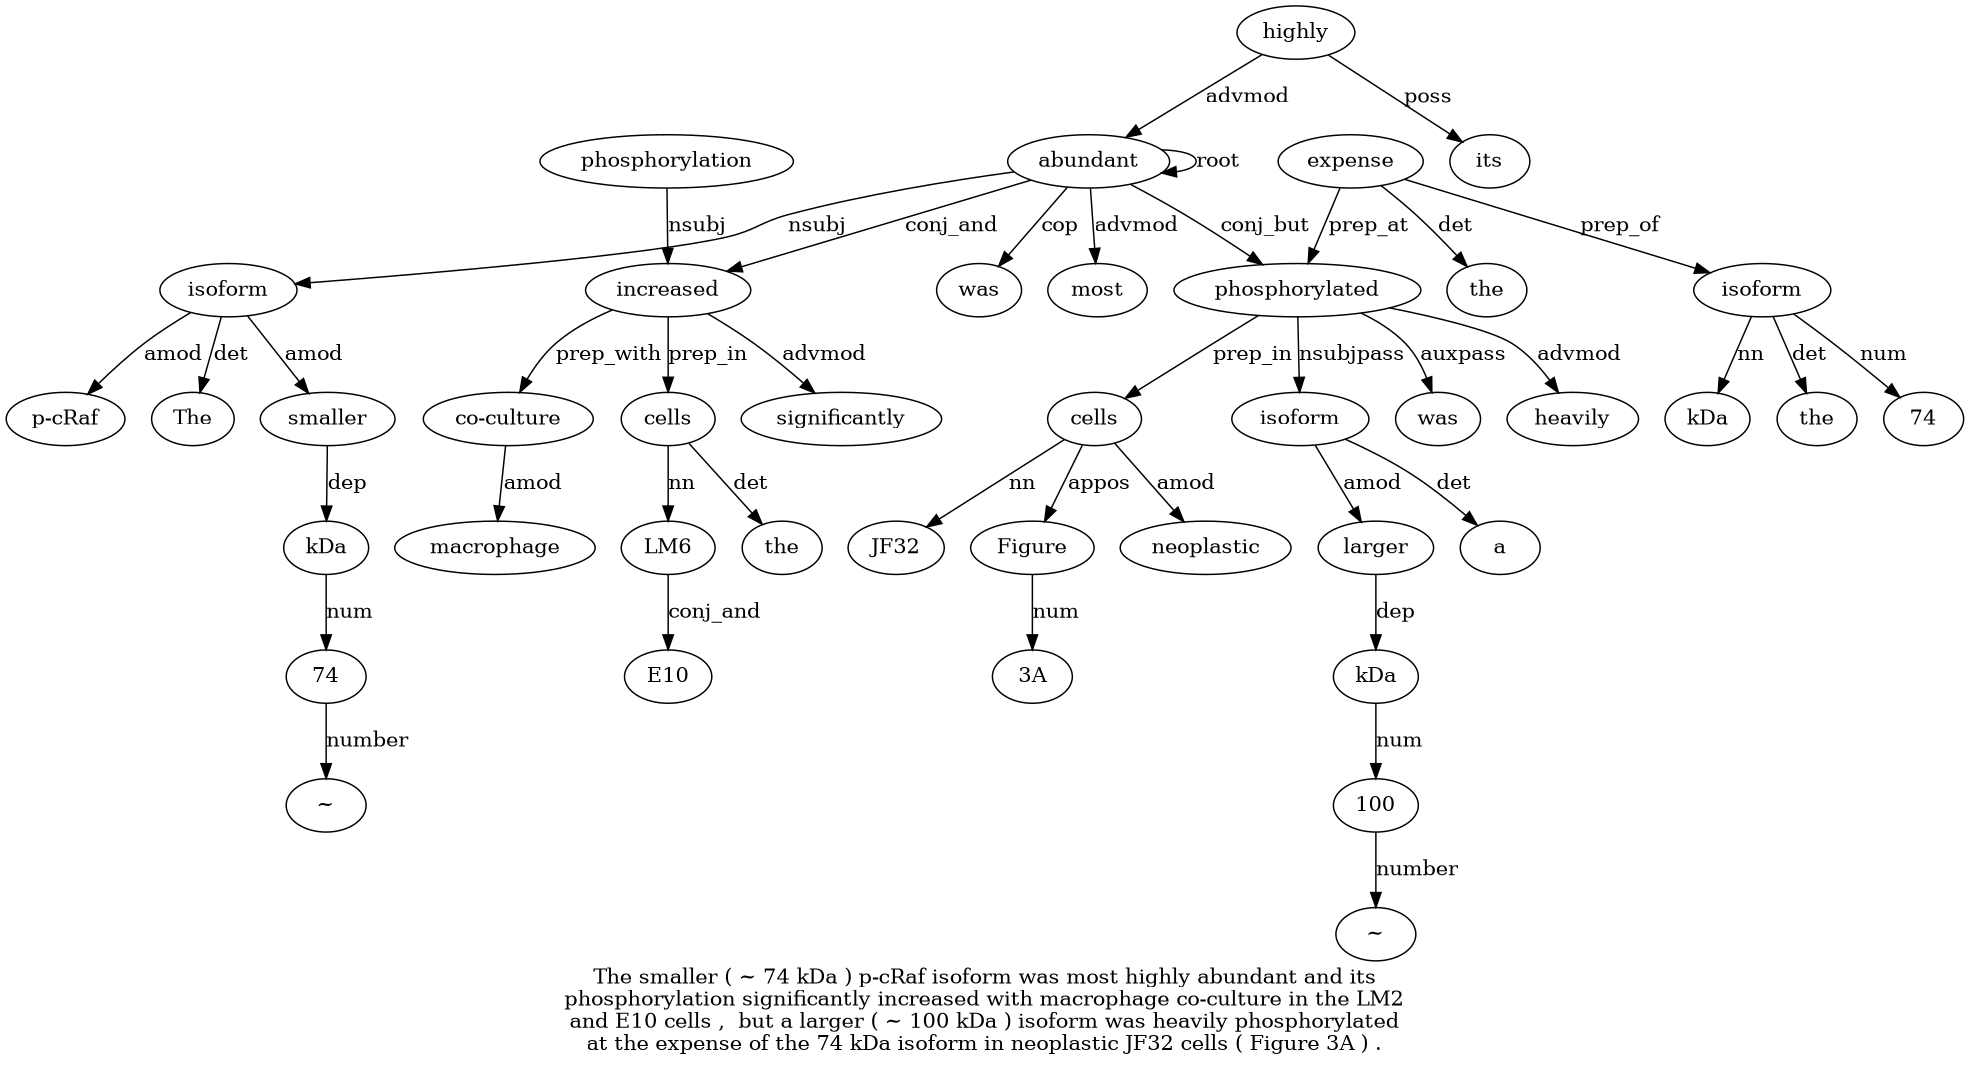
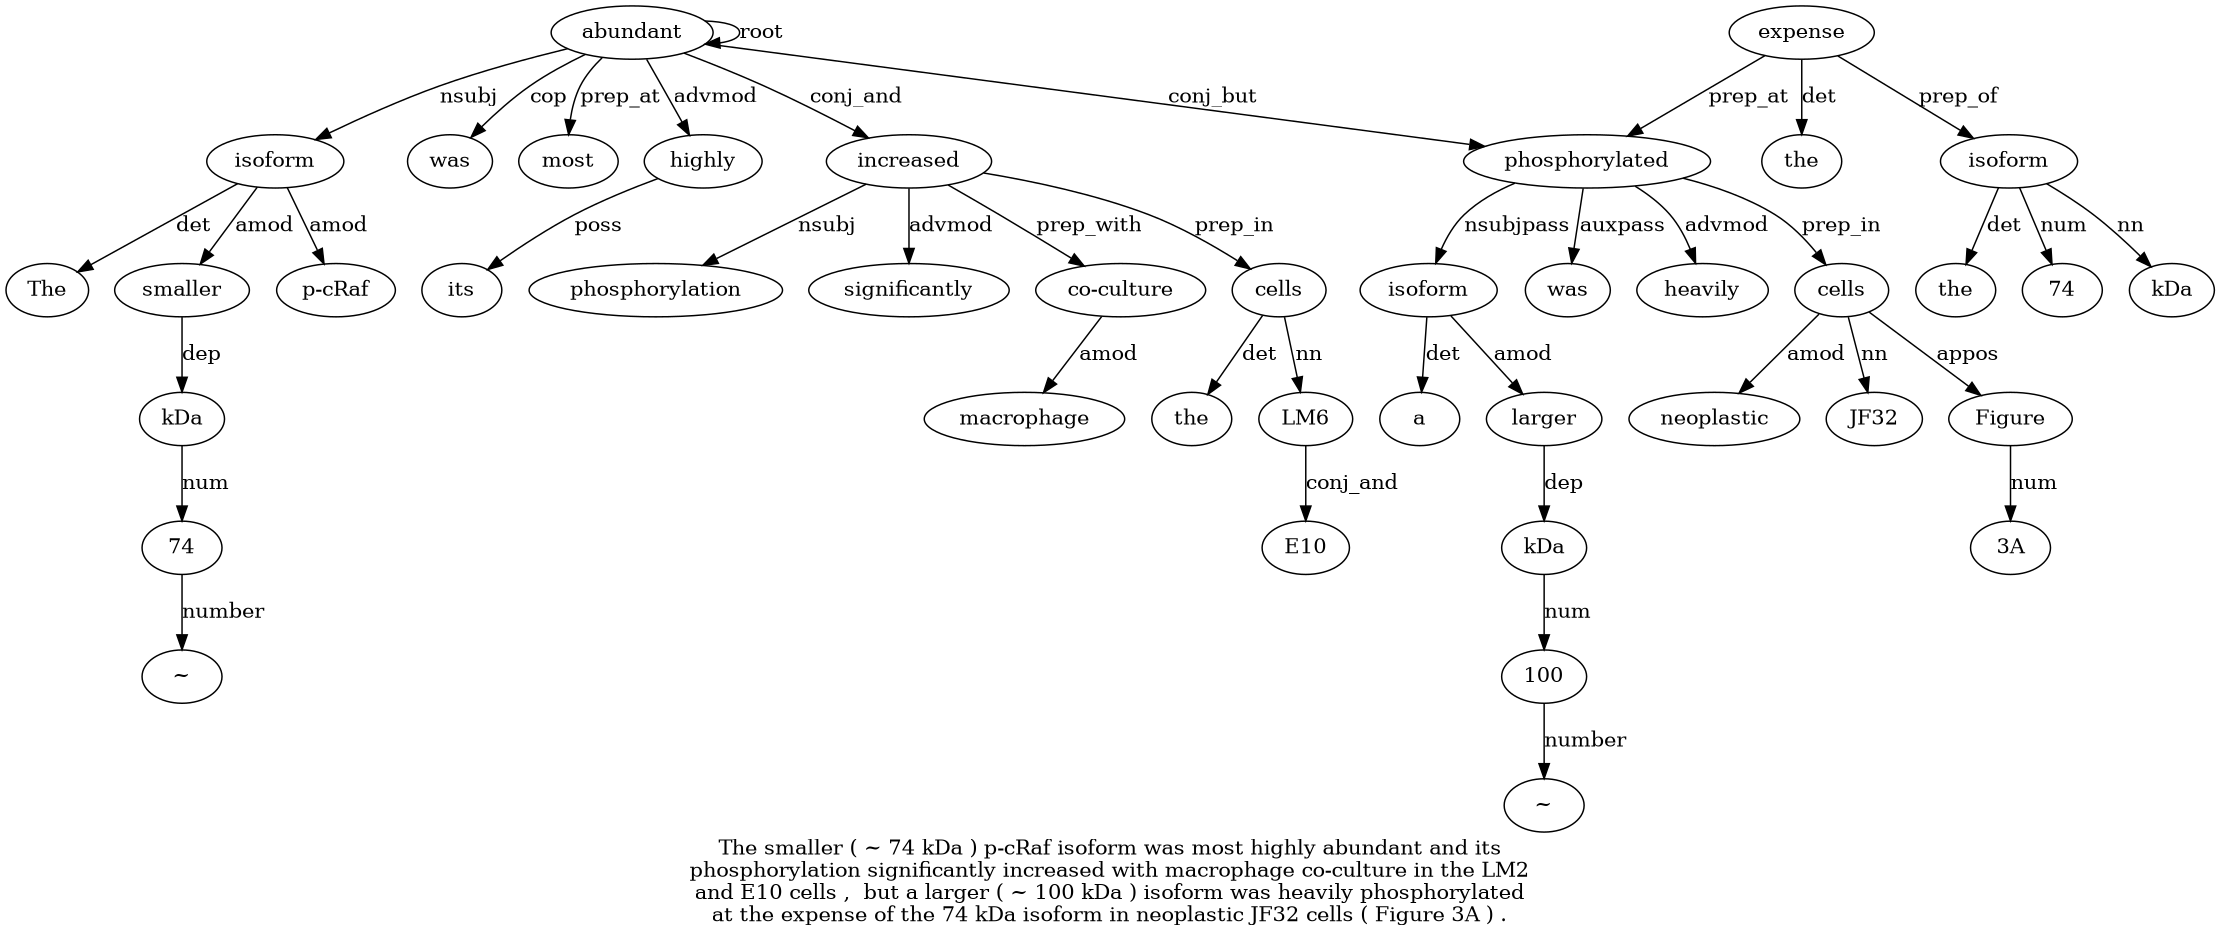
  digraph {
    label="The smaller ( ~ 74 kDa ) p-cRaf isoform was most highly abundant and its\nphosphorylation significantly increased with macrophage co-culture in the LM2\nand E10 cells ,  but a larger ( ~ 100 kDa ) isoform was heavily phosphorylated\nat the expense of the 74 kDa isoform in neoplastic JF32 cells ( Figure 3A ) ."
    node [fillcolor=white style=filled]
    n1 [label=isoform]
    n2 [label=The]
    n3 [label=smaller]
    n4 [label="p-cRaf"]
    n5 [label=kDa]
    n6 [label=74]
    n7 [label="~"]
    n8 [label=abundant]
    n9 [label=was]
    n10 [label=most]
    n11 [label=highly]
    n12 [label=increased]
    n13 [label=phosphorylated]
    n14 [label=its]
    n15 [label=phosphorylation]
    n16 [label=significantly]
    n17 [label="co-culture"]
    n18 [label=cells]
    n19 [label=isoform]
    n20 [label=was]
    n21 [label=heavily]
    n22 [label=cells]
    n23 [label=macrophage]
    n24 [label=the]
    n25 [label=LM6]
    n26 [label=E10]
    n27 [label=a]
    n28 [label=larger]
    n29 [label=kDa]
    n30 [label=100]
    n31 [label="~"]
    n32 [label=expense]
    n33 [label=the]
    n34 [label=isoform]
    n35 [label=neoplastic]
    n36 [label=JF32]
    n37 [label=Figure]
    n38 [label=the]
    n39 [label=74]
    n40 [label=kDa]
    n41 [label="3A"]
    n1 -> n2 [label=det]
    n1 -> n3 [label=amod]
    n1 -> n4 [label=amod]
    n3 -> n5 [label=dep]
    n5 -> n6 [label=num]
    n6 -> n7 [label=number]
    n8 -> n1 [label=nsubj]
    n8 -> n8 [label=root]
    n8 -> n9 [label=cop]
-   n8 -> n10 [label=advmod]
-   n11 -> n8 [label=advmod]
+   n8 -> n10 [label=prep_at]
+   n8 -> n11 [label=advmod]
    n8 -> n12 [label=conj_and]
    n8 -> n13 [label=conj_but]
    n11 -> n14 [label=poss]
-   n15 -> n12 [label=nsubj]
+   n12 -> n15 [label=nsubj]
    n12 -> n16 [label=advmod]
    n12 -> n17 [label=prep_with]
    n12 -> n18 [label=prep_in]
    n13 -> n19 [label=nsubjpass]
    n13 -> n20 [label=auxpass]
    n13 -> n21 [label=advmod]
    n13 -> n22 [label=prep_in]
    n17 -> n23 [label=amod]
    n18 -> n24 [label=det]
    n18 -> n25 [label=nn]
    n19 -> n27 [label=det]
    n19 -> n28 [label=amod]
    n22 -> n35 [label=amod]
    n22 -> n36 [label=nn]
    n22 -> n37 [label=appos]
    n25 -> n26 [label=conj_and]
    n28 -> n29 [label=dep]
    n29 -> n30 [label=num]
    n30 -> n31 [label=number]
    n32 -> n13 [label=prep_at]
    n32 -> n33 [label=det]
    n32 -> n34 [label=prep_of]
    n34 -> n38 [label=det]
    n34 -> n39 [label=num]
    n34 -> n40 [label=nn]
    n37 -> n41 [label=num]
  }
